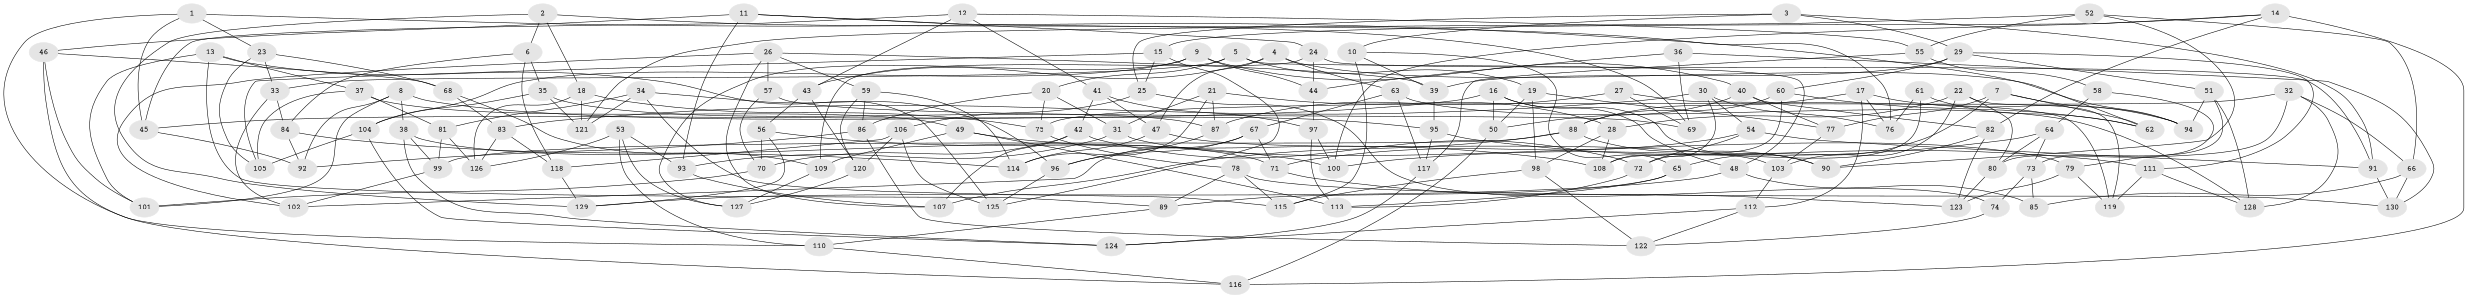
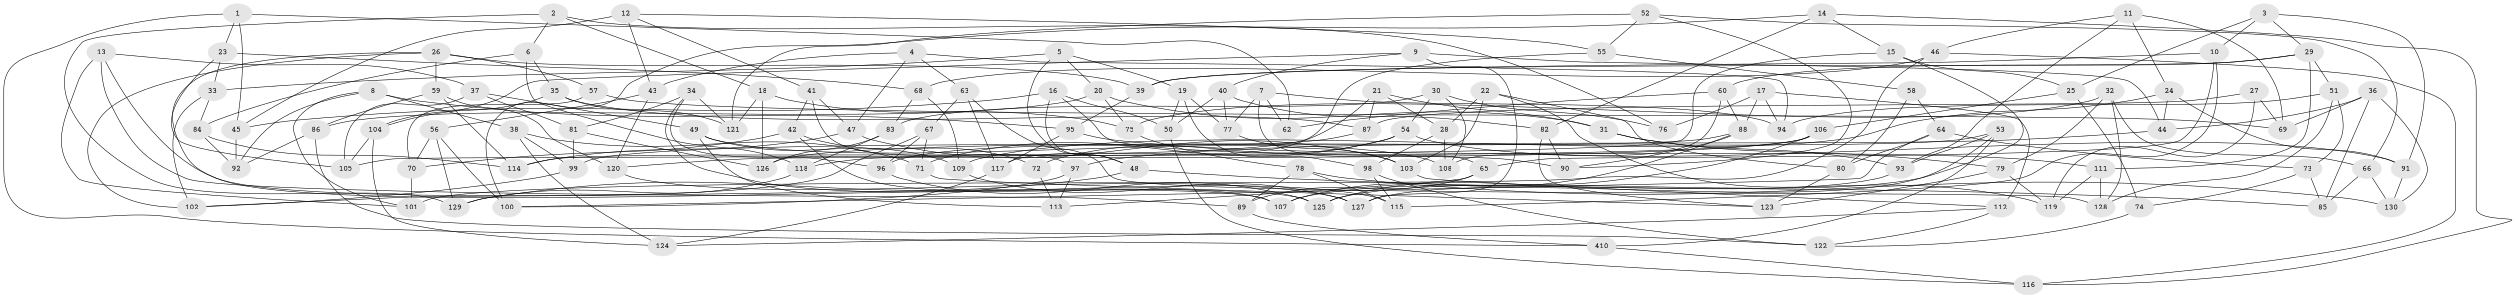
  graph {
    fontname="Courier Prime"
    node [color=gray90 fontname="Courier Prime" style=filled]
    edge [fontname="Courier Prime"]
    1
    23
    45
    62
-   110
+   110 [label=410]
    33
    105
    68
    92
    116
    2
    6
    18
    76
    129
    35
    84
    118
    75
    121
    126
    3
    10
    25
    91
    29
    65
    39
    115
    74
    106
    58
    80
    64
    130
    4
    43
    47
    63
    94
    56
    120
    114
    103
    128
    117
    67
    5
    19
    20
    48
    77
    50
    98
    31
    86
    102
    85
    104
    87
    7
    89
    113
    8
    38
    95
    101
    71
    99
    124
    111
    9
    40
    44
    127
    82
    97
    11
    24
    46
    69
    93
    109
    107
    12
    41
    55
    42
    13
    37
    125
    81
    49
    14
    15
    100
    90
    123
    16
    17
    112
    88
    122
    78
    79
    21
    28
    108
    96
    22
    119
    83
    26
    57
    59
    70
    27
-   61
    72
    51
    60
    73
    30
    54
    32
    66
    34
    36
    52
    53
    1 -- 23
    1 -- 45
    1 -- 62
    1 -- 110
    23 -- 33
    23 -- 105
    23 -- 68
    45 -- 92
    110 -- 116
    33 -- 84
    33 -- 102
    68 -- 109
    68 -- 83
    2 -- 6
    2 -- 18
    2 -- 76
    2 -- 129
    6 -- 35
    6 -- 84
    6 -- 118
    18 -- 75
    18 -- 121
    18 -- 126
    35 -- 121
    35 -- 104
    35 -- 87
    84 -- 92
    84 -- 114
    118 -- 129
    75 -- 78
    3 -- 10
    3 -- 25
    3 -- 91
    3 -- 29
    10 -- 65
    10 -- 39
    10 -- 115
    25 -- 74
    25 -- 106
    91 -- 130
    29 -- 39
    29 -- 111
    29 -- 51
    29 -- 60
    65 -- 89
    65 -- 113
    39 -- 95
    74 -- 122
    106 -- 118
    106 -- 120
    106 -- 125
    58 -- 80
    58 -- 64
    80 -- 123
    64 -- 80
    64 -- 100
    64 -- 73
    4 -- 43
    4 -- 47
    4 -- 63
    4 -- 94
    43 -- 56
    43 -- 120
    47 -- 114
    47 -- 103
    63 -- 128
    63 -- 117
    63 -- 67
    56 -- 129
    56 -- 100
    56 -- 70
    120 -- 127
    103 -- 112
    117 -- 124
    67 -- 102
    67 -- 71
    67 -- 96
    5 -- 33
    5 -- 19
    5 -- 20
    5 -- 48
    19 -- 77
    19 -- 50
    19 -- 98
    20 -- 75
    20 -- 31
    20 -- 86
    48 -- 129
    48 -- 85
    77 -- 103
    50 -- 116
    98 -- 115
    98 -- 122
    31 -- 93
    31 -- 79
    86 -- 92
    86 -- 122
    104 -- 105
    104 -- 124
    87 -- 96
    7 -- 62
    7 -- 65
    7 -- 94
    7 -- 77
    89 -- 110
    8 -- 92
    8 -- 38
    8 -- 95
    8 -- 101
    38 -- 71
    38 -- 99
    38 -- 124
    95 -- 117
    95 -- 111
    71 -- 123
    99 -- 102
    111 -- 128
    111 -- 119
    9 -- 104
    9 -- 40
    9 -- 44
    9 -- 127
    40 -- 77
    40 -- 50
    40 -- 82
    44 -- 97
    82 -- 90
    82 -- 123
    97 -- 113
    97 -- 100
    11 -- 24
    11 -- 46
    11 -- 69
    11 -- 93
    24 -- 91
    24 -- 44
    24 -- 109
    46 -- 68
    46 -- 116
    46 -- 101
    93 -- 107
    109 -- 127
    12 -- 45
    12 -- 43
    12 -- 41
    12 -- 55
    41 -- 47
    41 -- 97
    41 -- 42
    55 -- 58
    55 -- 117
    42 -- 107
    42 -- 70
    42 -- 72
    13 -- 89
    13 -- 101
    13 -- 37
    13 -- 125
    37 -- 105
    37 -- 81
    37 -- 49
    81 -- 126
    81 -- 99
    49 -- 113
    49 -- 109
    49 -- 108
    14 -- 116
    14 -- 82
    14 -- 15
    14 -- 100
    15 -- 105
    15 -- 25
    15 -- 125
    16 -- 45
    16 -- 48
    16 -- 50
    16 -- 90
    17 -- 76
    17 -- 94
    17 -- 112
    17 -- 88
    112 -- 124
    112 -- 122
    88 -- 99
    88 -- 107
    88 -- 90
    78 -- 115
    78 -- 130
    78 -- 89
    79 -- 123
    79 -- 119
    21 -- 114
    21 -- 31
    21 -- 87
    21 -- 28
    28 -- 98
    28 -- 108
    96 -- 125
    22 -- 80
    22 -- 103
    22 -- 28
    22 -- 119
    83 -- 118
    83 -- 126
    26 -- 39
    26 -- 102
    26 -- 107
    26 -- 57
    26 -- 59
    57 -- 69
    57 -- 70
    59 -- 120
    59 -- 114
    59 -- 86
    70 -- 101
    27 -- 87
    27 -- 69
    27 -- 119
-   61 -- 62
-   61 -- 76
-   61 -- 72
    72 -- 113
    51 -- 94
    51 -- 128
    51 -- 73
    60 -- 62
    60 -- 88
    60 -- 108
    73 -- 74
    73 -- 85
    30 -- 76
    30 -- 108
    30 -- 83
    30 -- 54
    54 -- 91
    54 -- 71
    54 -- 72
    32 -- 75
    32 -- 128
    32 -- 79
    32 -- 66
    66 -- 130
    66 -- 85
    34 -- 121
    34 -- 115
    34 -- 81
    34 -- 96
    36 -- 130
+   36 -- 85
    36 -- 44
    36 -- 69
    52 -- 121
    52 -- 55
    52 -- 90
    52 -- 66
    53 -- 110
    53 -- 126
    53 -- 127
    53 -- 93
  }
